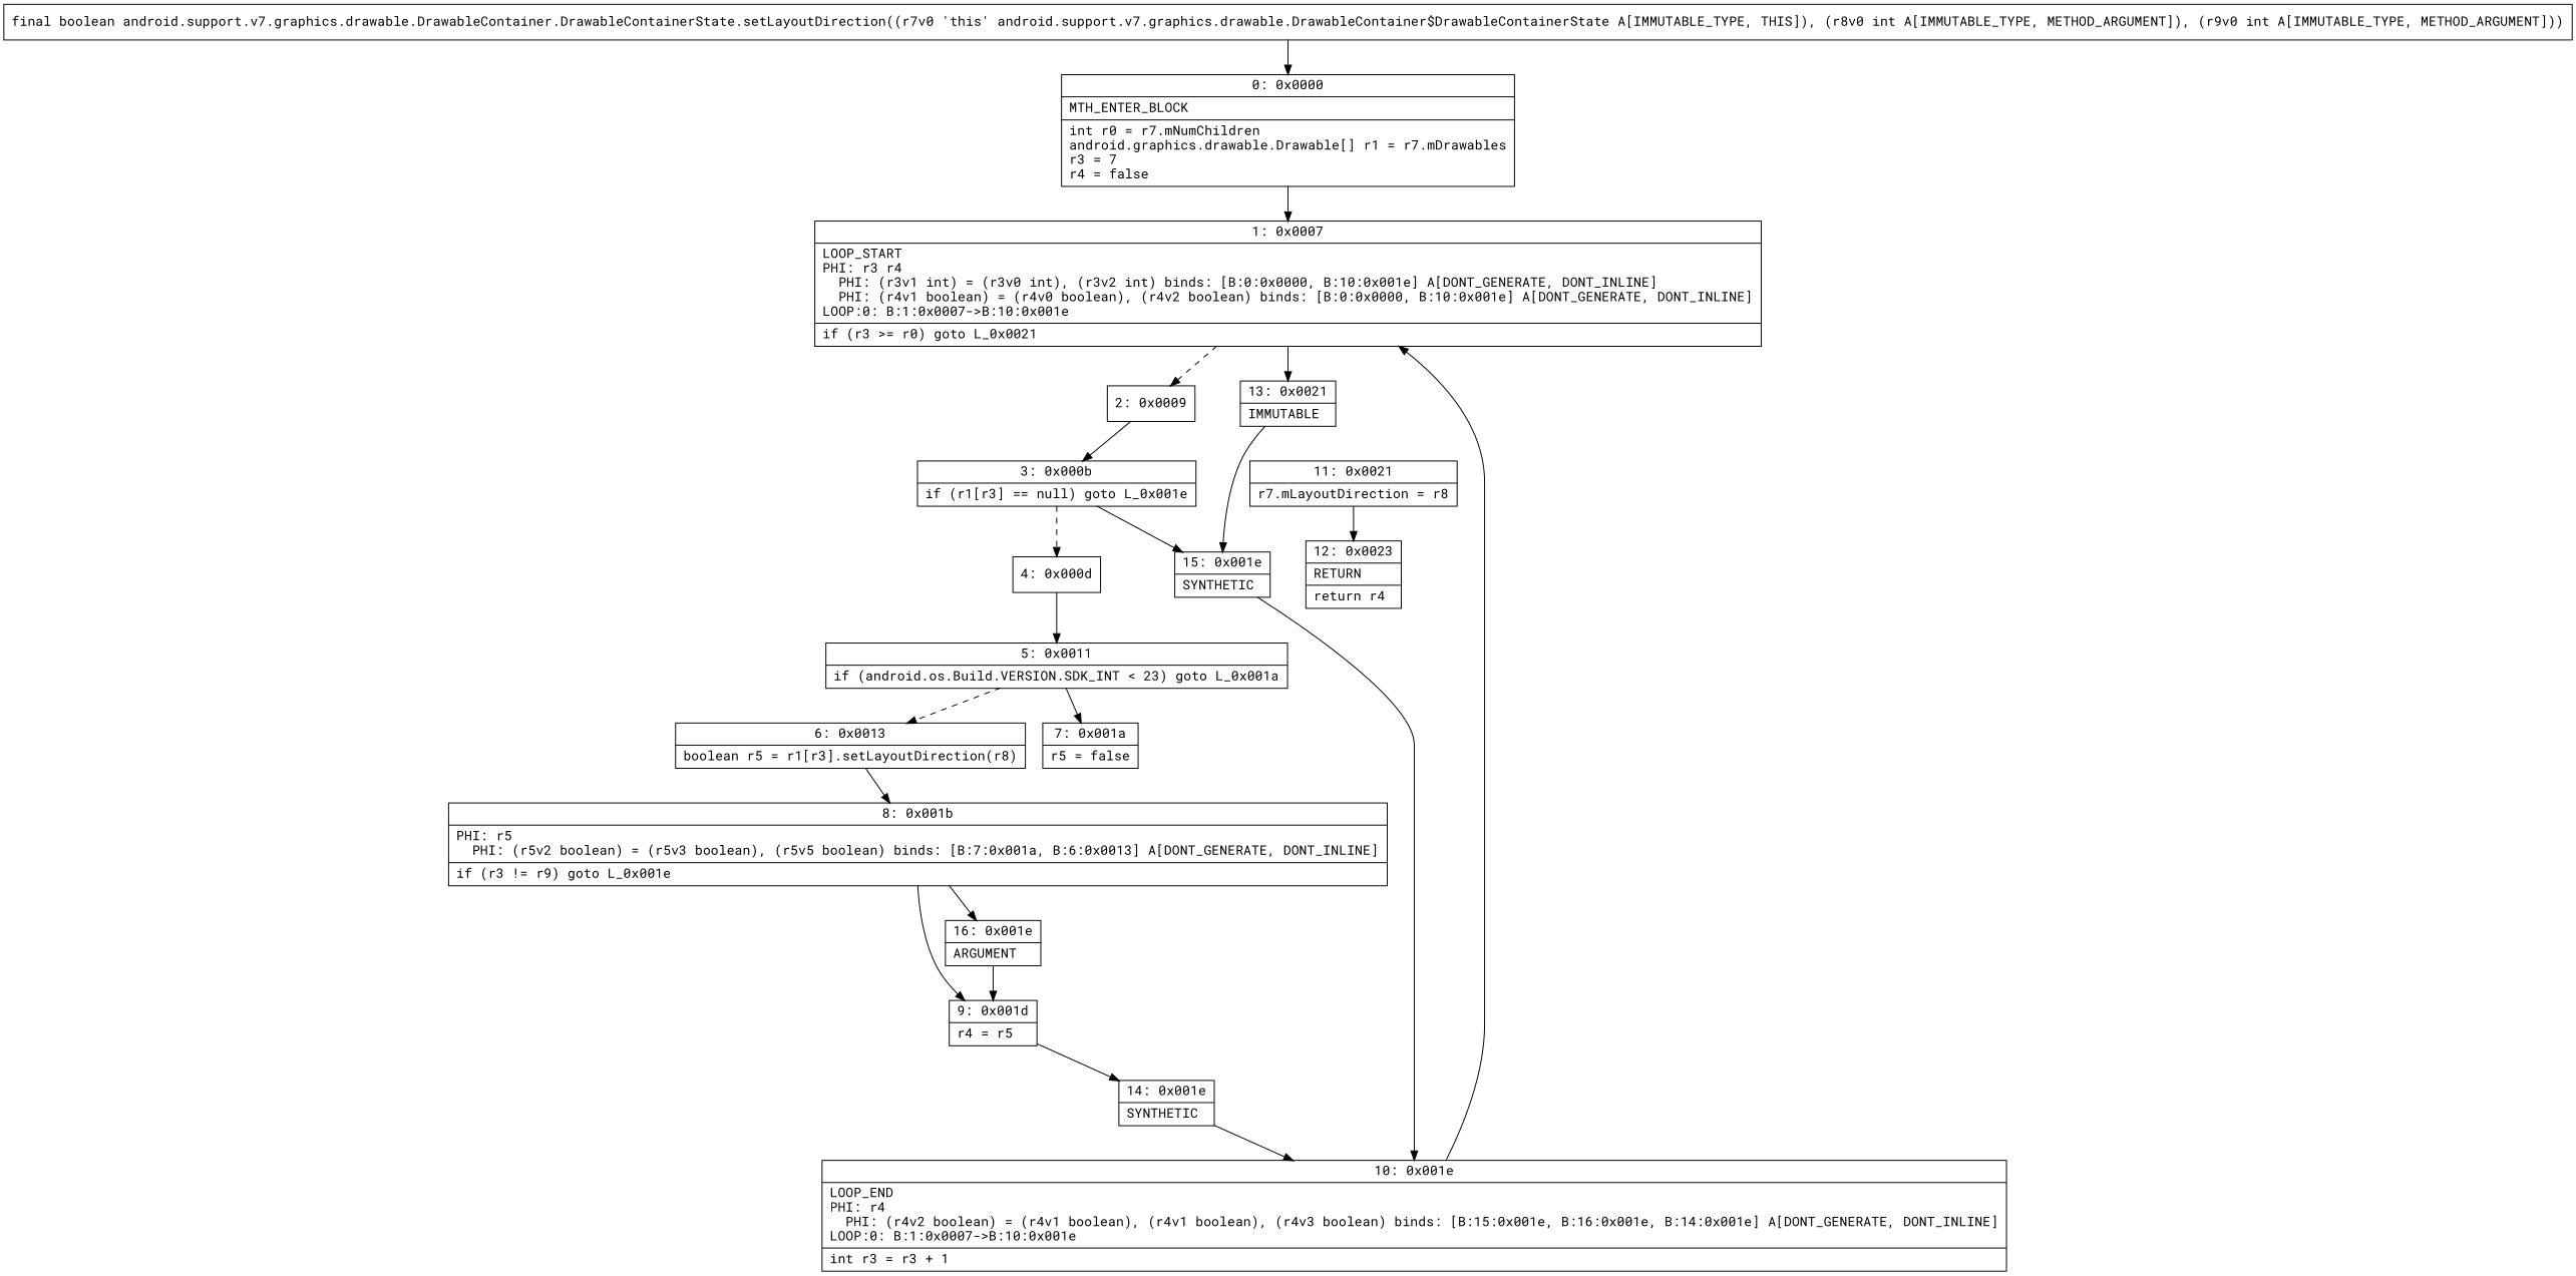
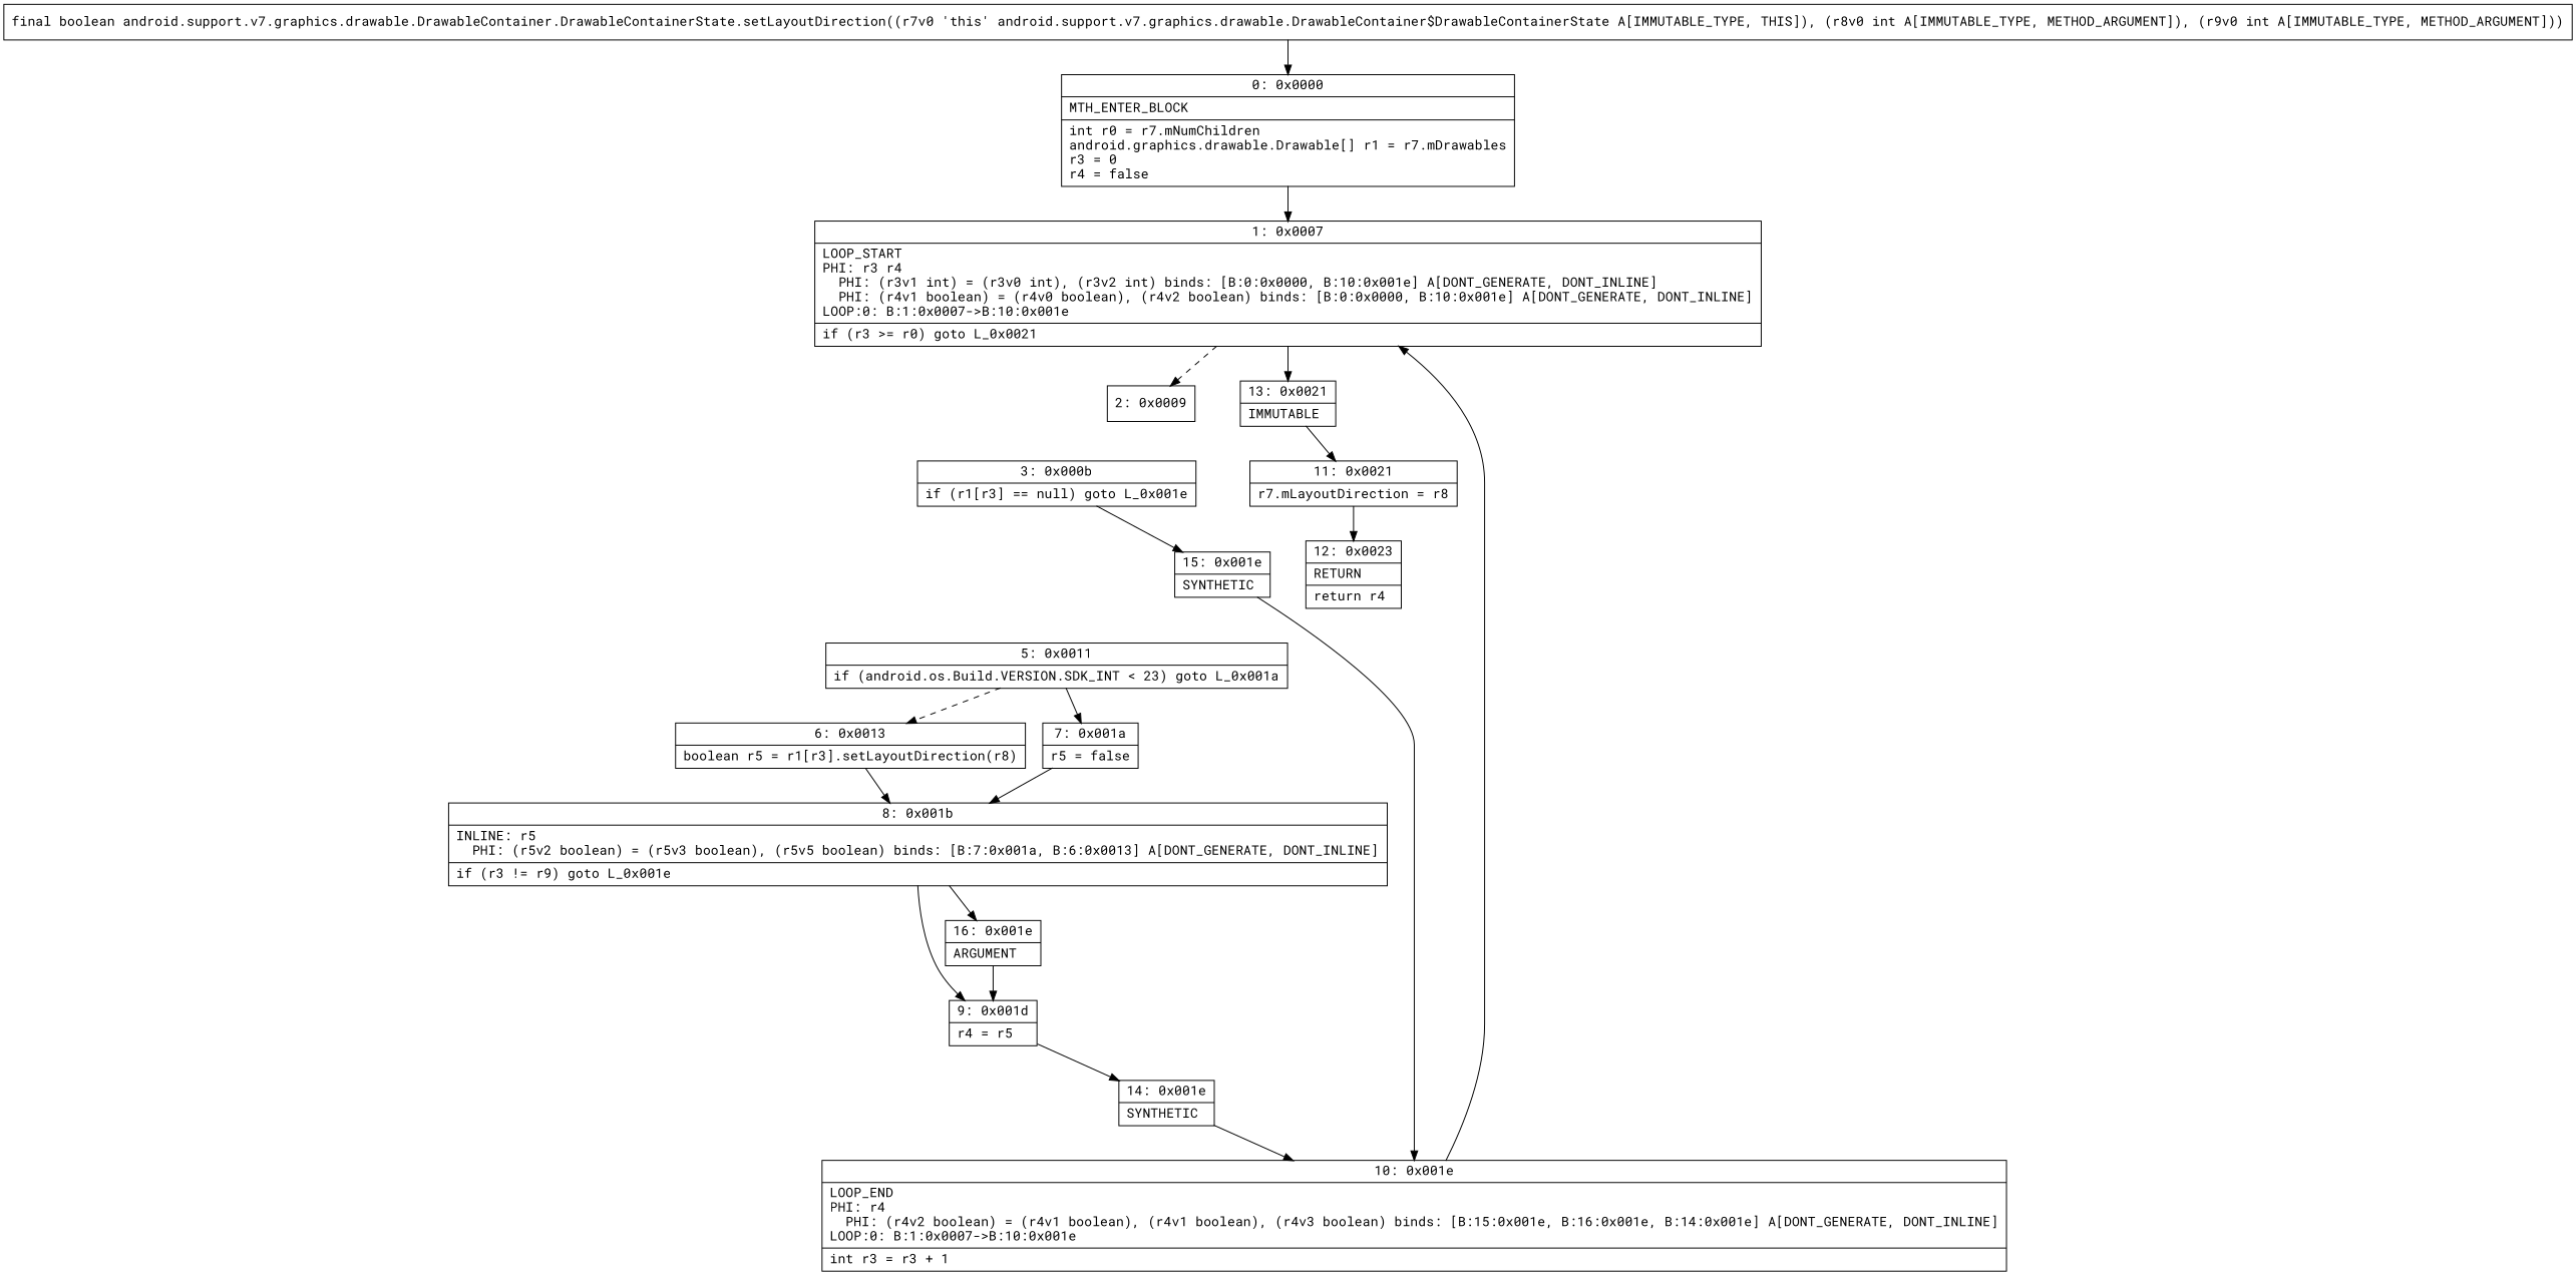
  digraph {
    fontname="Roboto Mono"
    node [fontname="Roboto Mono" shape=record]
    edge [fontname="Roboto Mono"]
-   n1 [label="{0\:\ 0x0000|MTH_ENTER_BLOCK\l|int r0 = r7.mNumChildren\landroid.graphics.drawable.Drawable[] r1 = r7.mDrawables\lr3 = 7\lr4 = false\l}"]
+   n1 [label="{0\:\ 0x0000|MTH_ENTER_BLOCK\l|int r0 = r7.mNumChildren\landroid.graphics.drawable.Drawable[] r1 = r7.mDrawables\lr3 = 0\lr4 = false\l}"]
    n2 [label="{1\:\ 0x0007|LOOP_START\lPHI: r3 r4 \l  PHI: (r3v1 int) = (r3v0 int), (r3v2 int) binds: [B:0:0x0000, B:10:0x001e] A[DONT_GENERATE, DONT_INLINE]\l  PHI: (r4v1 boolean) = (r4v0 boolean), (r4v2 boolean) binds: [B:0:0x0000, B:10:0x001e] A[DONT_GENERATE, DONT_INLINE]\lLOOP:0: B:1:0x0007\-\>B:10:0x001e\l|if (r3 \>= r0) goto L_0x0021\l}"]
    n3 [label="{2\:\ 0x0009}"]
    n4 [label="{13\:\ 0x0021|IMMUTABLE\l}"]
    n5 [label="{3\:\ 0x000b|if (r1[r3] == null) goto L_0x001e\l}"]
    n6 [label="{11\:\ 0x0021|r7.mLayoutDirection = r8\l}"]
-   n7 [label="{4\:\ 0x000d}"]
    n8 [label="{15\:\ 0x001e|SYNTHETIC\l}"]
    n9 [label="{5\:\ 0x0011|if (android.os.Build.VERSION.SDK_INT \< 23) goto L_0x001a\l}"]
    n10 [label="{10\:\ 0x001e|LOOP_END\lPHI: r4 \l  PHI: (r4v2 boolean) = (r4v1 boolean), (r4v1 boolean), (r4v3 boolean) binds: [B:15:0x001e, B:16:0x001e, B:14:0x001e] A[DONT_GENERATE, DONT_INLINE]\lLOOP:0: B:1:0x0007\-\>B:10:0x001e\l|int r3 = r3 + 1\l}"]
    n11 [label="{6\:\ 0x0013|boolean r5 = r1[r3].setLayoutDirection(r8)\l}"]
    n12 [label="{7\:\ 0x001a|r5 = false\l}"]
-   n13 [label="{8\:\ 0x001b|PHI: r5 \l  PHI: (r5v2 boolean) = (r5v3 boolean), (r5v5 boolean) binds: [B:7:0x001a, B:6:0x0013] A[DONT_GENERATE, DONT_INLINE]\l|if (r3 != r9) goto L_0x001e\l}"]
+   n13 [label="{8\:\ 0x001b|INLINE: r5 \l  PHI: (r5v2 boolean) = (r5v3 boolean), (r5v5 boolean) binds: [B:7:0x001a, B:6:0x0013] A[DONT_GENERATE, DONT_INLINE]\l|if (r3 != r9) goto L_0x001e\l}"]
    n14 [label="{9\:\ 0x001d|r4 = r5\l}"]
    n15 [label="{16\:\ 0x001e|ARGUMENT\l}"]
    n16 [label="{14\:\ 0x001e|SYNTHETIC\l}"]
    n17 [label="{12\:\ 0x0023|RETURN\l|return r4\l}"]
    n18 [label="{final boolean android.support.v7.graphics.drawable.DrawableContainer.DrawableContainerState.setLayoutDirection((r7v0 'this' android.support.v7.graphics.drawable.DrawableContainer$DrawableContainerState A[IMMUTABLE_TYPE, THIS]), (r8v0 int A[IMMUTABLE_TYPE, METHOD_ARGUMENT]), (r9v0 int A[IMMUTABLE_TYPE, METHOD_ARGUMENT])) }"]
    n1 -> n2
    n2 -> n3 [style=dashed]
    n2 -> n4
-   n3 -> n5
-   n4 -> n8
-   n5 -> n7 [style=dashed]
+   n4 -> n6
    n5 -> n8
    n6 -> n17
-   n7 -> n9
    n8 -> n10
    n9 -> n11 [style=dashed]
    n9 -> n12
    n10 -> n2
    n11 -> n13
+   n12 -> n13
    n13 -> n14 [style=solid]
    n13 -> n15
    n14 -> n16
    n15 -> n14
    n16 -> n10
    n18 -> n1
  }
